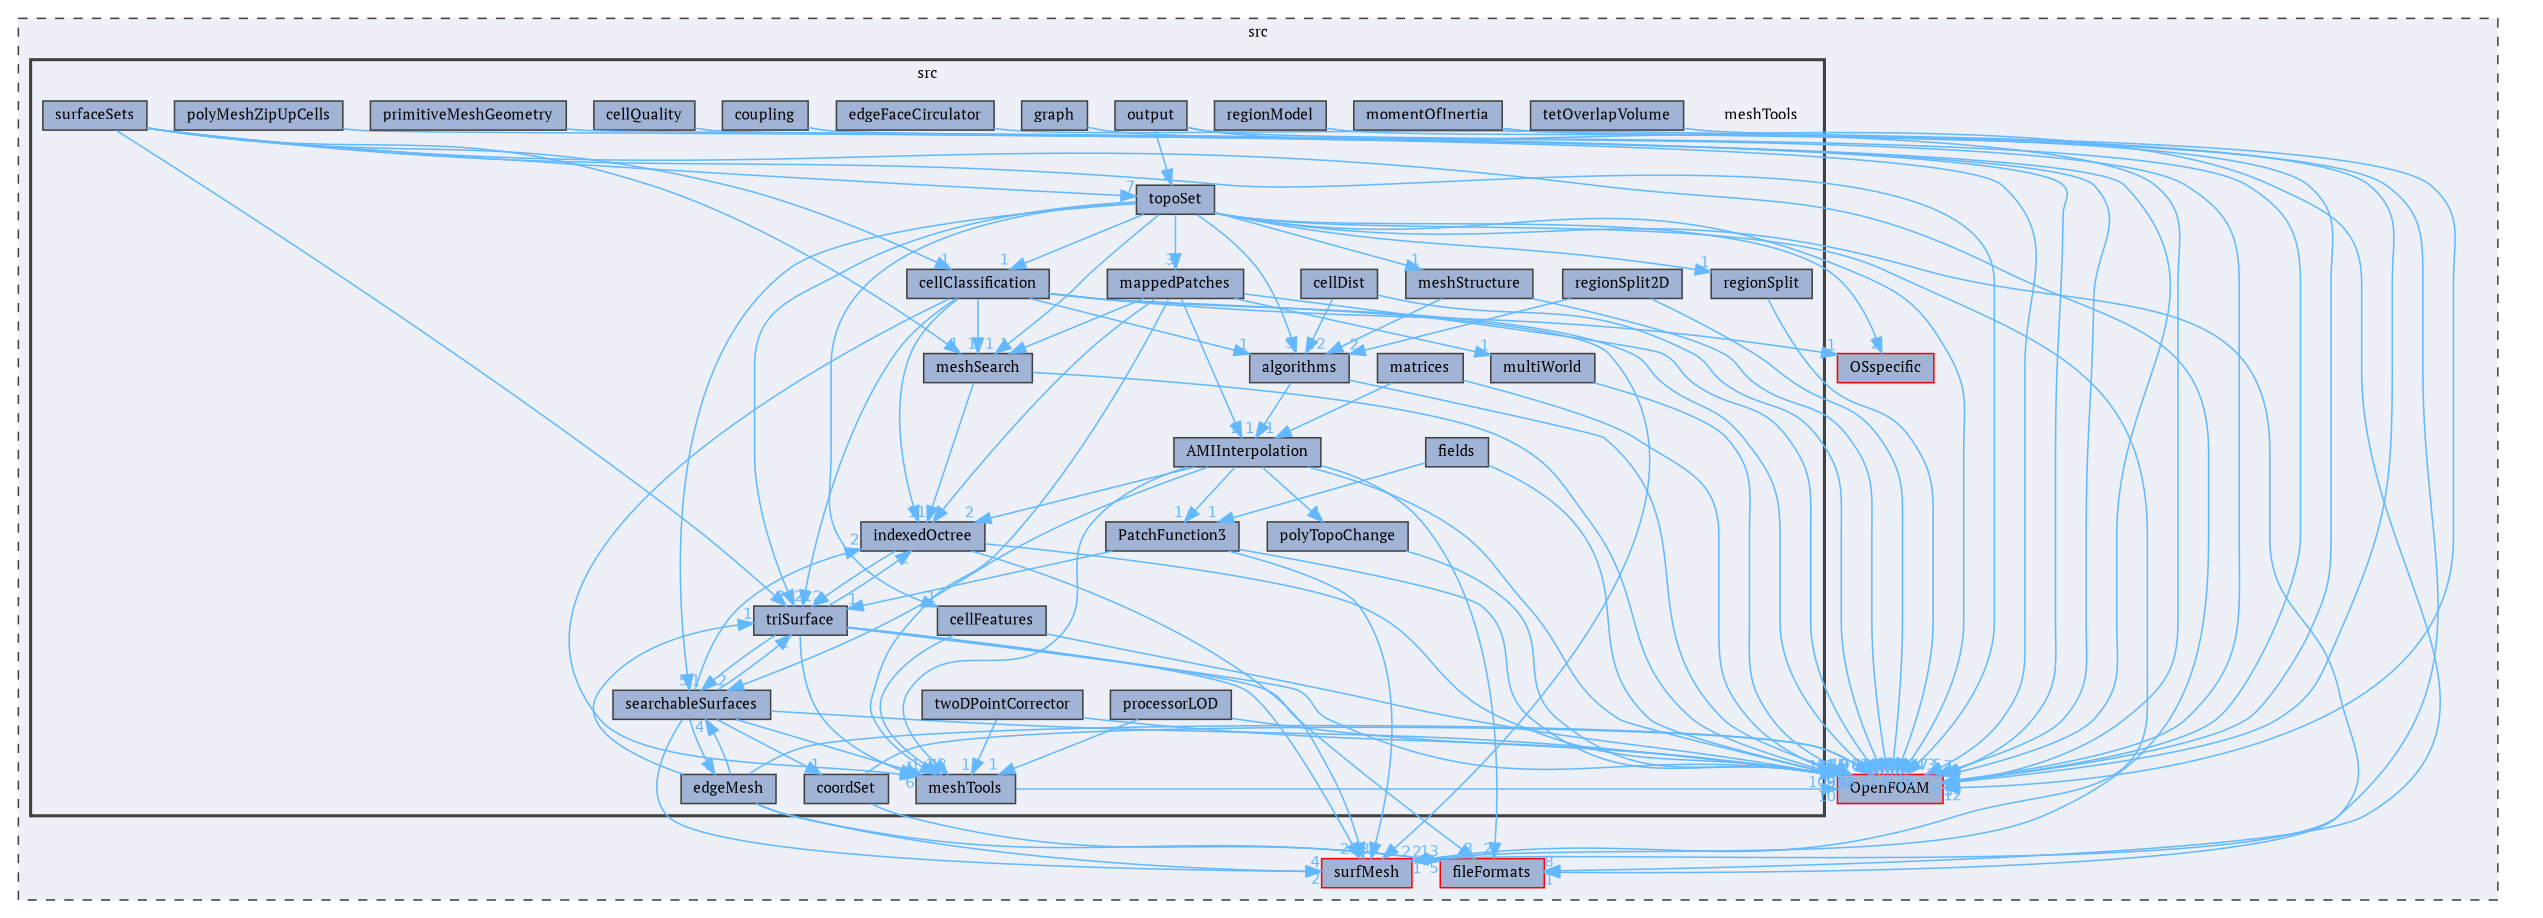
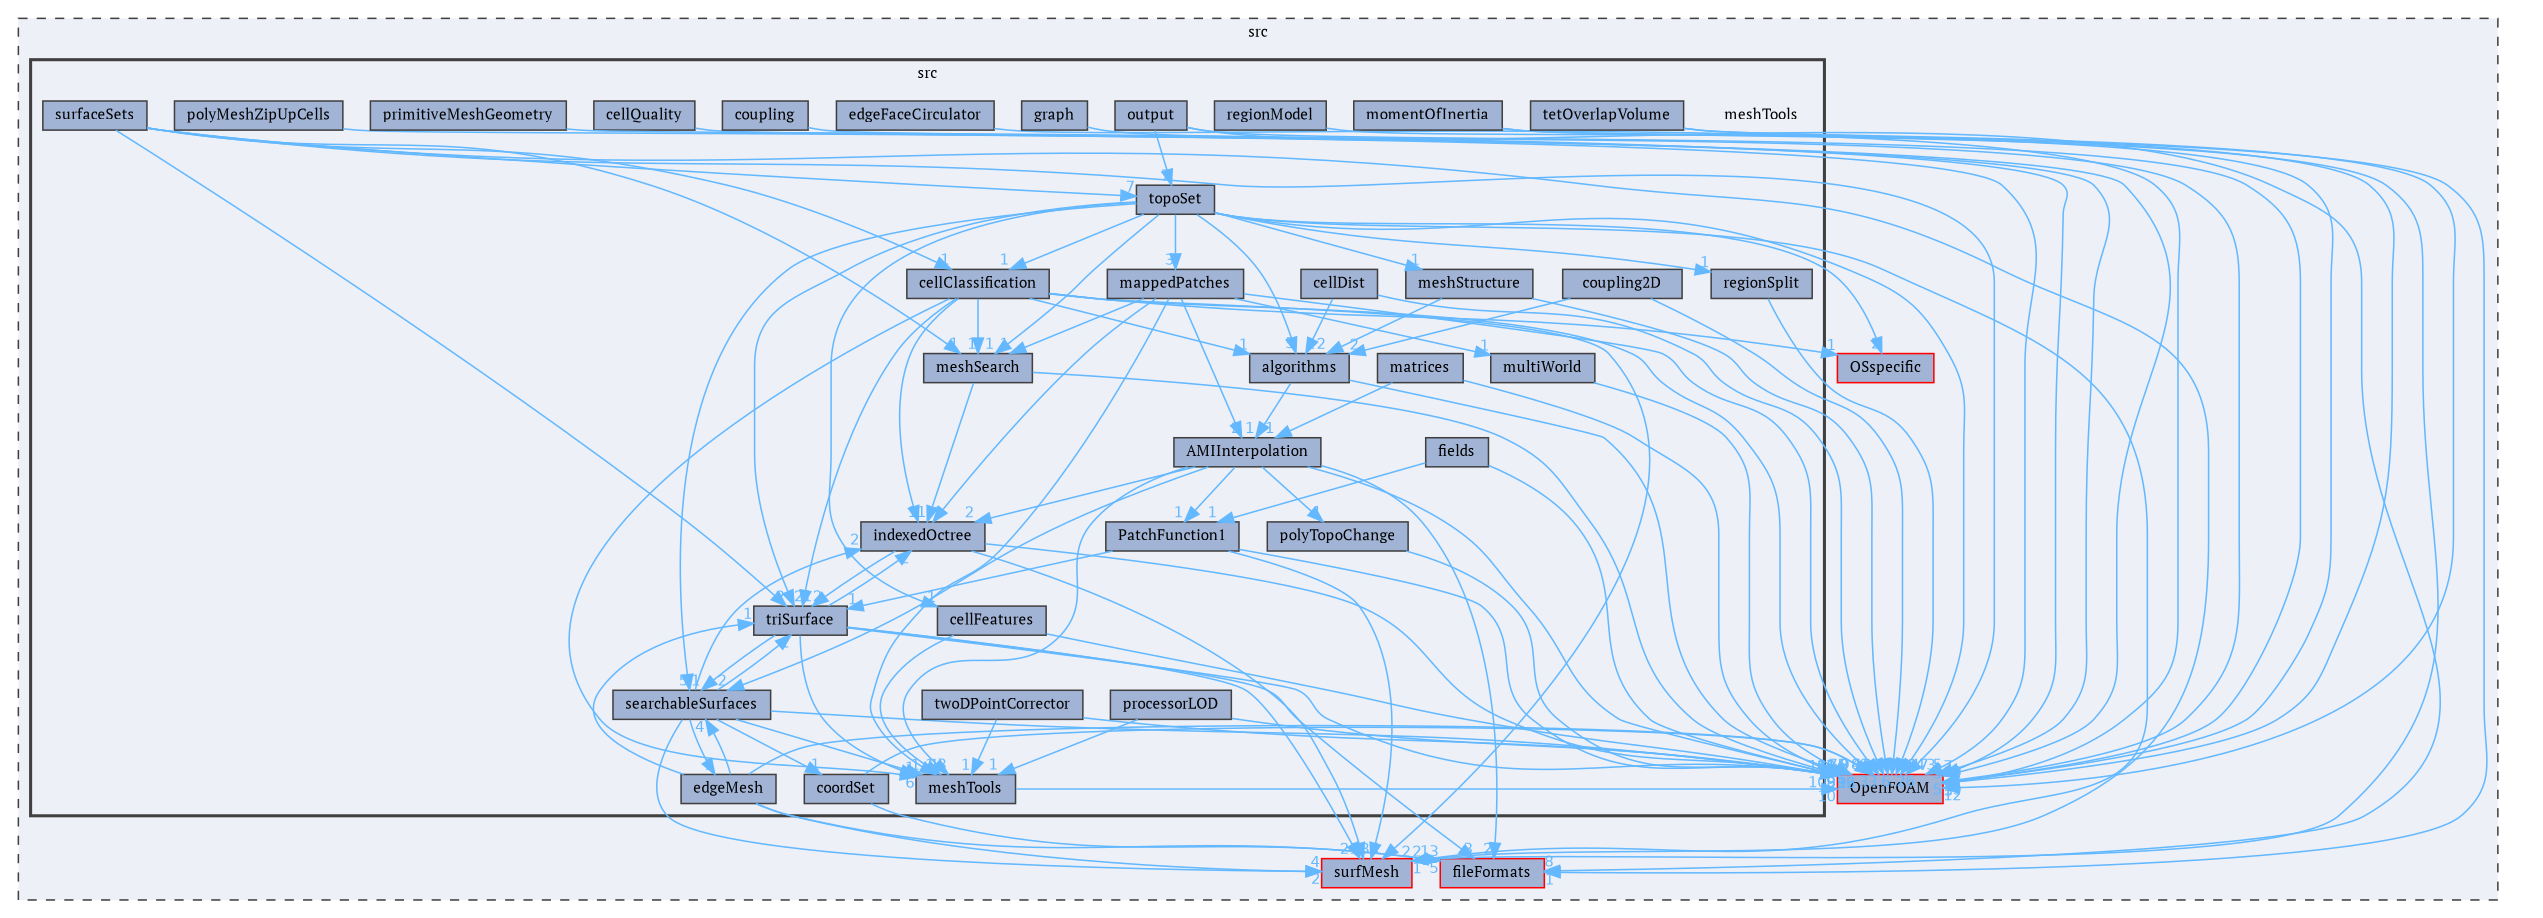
  digraph {
    compound=true
    fontname="PT Serif"
    node [fontname="PT Serif" fontsize=10 shape=box color=grey25 fillcolor="#a2b4d6" style=filled]
    edge [color=steelblue1 fontcolor=steelblue1 fontname="PT Serif" fontsize=10 headlabel=1 labeldistance=1.5 labelfontname=Helvetica labelfontsize=10]
    n1 [height=0.2 label=meshTools shape=plaintext width=0.4 color="" fillcolor="" style=""]
    n2 [height=0.2 label=algorithms width=0.4]
    n3 [height=0.2 label=AMIInterpolation width=0.4]
    n4 [height=0.2 label=cellClassification width=0.4]
    n5 [height=0.2 label=cellDist width=0.4]
    n6 [height=0.2 label=cellFeatures width=0.4]
    n7 [height=0.2 label=cellQuality width=0.4]
    n8 [height=0.2 label=coordSet width=0.4]
    n9 [height=0.2 label=coupling width=0.4]
    n10 [height=0.2 label=edgeFaceCirculator width=0.4]
    n11 [height=0.2 label=edgeMesh width=0.4]
    n12 [height=0.2 label=fields width=0.4]
    n13 [height=0.2 label="graph" width=0.4]
    n14 [height=0.2 label=indexedOctree width=0.4]
    n15 [height=0.2 label=mappedPatches width=0.4]
    n16 [height=0.2 label=matrices width=0.4]
    n17 [height=0.2 label=meshSearch width=0.4]
    n18 [height=0.2 label=meshStructure width=0.4]
    n19 [height=0.2 label=meshTools width=0.4]
    n20 [height=0.2 label=momentOfInertia width=0.4]
    n21 [height=0.2 label=multiWorld width=0.4]
    n22 [height=0.2 label=output width=0.4]
-   n23 [height=0.2 label=PatchFunction3 width=0.4]
+   n23 [height=0.2 label=PatchFunction1 width=0.4]
    n24 [height=0.2 label=polyMeshZipUpCells width=0.4]
    n25 [height=0.2 label=polyTopoChange width=0.4]
    n26 [height=0.2 label=primitiveMeshGeometry width=0.4]
    n27 [height=0.2 label=processorLOD width=0.4]
    n28 [height=0.2 label=regionModel width=0.4]
    n29 [height=0.2 label=regionSplit width=0.4]
-   n30 [height=0.2 label=regionSplit2D width=0.4]
+   n30 [height=0.2 label=coupling2D width=0.4]
    n31 [height=0.2 label=searchableSurfaces width=0.4]
    n32 [height=0.2 label=surfaceSets width=0.4]
    n33 [height=0.2 label=tetOverlapVolume width=0.4]
    n34 [height=0.2 label=topoSet width=0.4]
    n35 [height=0.2 label=triSurface width=0.4]
    n36 [height=0.2 label=twoDPointCorrector width=0.4]
    n37 [color=red height=0.2 label=surfMesh width=0.4]
    n38 [color=red height=0.2 label=OSspecific width=0.4]
    n39 [color=red height=0.2 label=fileFormats width=0.4]
    n40 [color=red height=0.2 label=OpenFOAM width=0.4]
    subgraph cluster_1 {
      bgcolor="#edf0f7"
      fontsize=10
      label=src
      pencolor=grey25
      style="filled,dashed"
      n37
      n38
      n39
      n40
      subgraph cluster_2 {
        bgcolor="#edf0f7"
        fontsize=10
        pencolor=grey25
        style="filled,bold"
        n1
        n2
        n3
        n4
        n5
        n6
        n7
        n8
        n9
        n10
        n11
        n12
        n13
        n14
        n15
        n16
        n17
        n18
        n19
        n20
        n21
        n22
        n23
        n24
        n25
        n26
        n27
        n28
        n29
        n30
        n31
        n32
        n33
        n34
        n35
        n36
      }
    }
    n2 -> n3
    n2 -> n40 [headlabel=75]
    n3 -> n14 [headlabel=2]
    n3 -> n19 [headlabel=3]
    n3 -> n23
    n3 -> n25
    n3 -> n31 [headlabel=2]
    n3 -> n39 [headlabel=2]
    n3 -> n40 [headlabel=108]
    n4 -> n2
    n4 -> n14
    n4 -> n17
    n4 -> n19
    n4 -> n35
    n4 -> n37
    n4 -> n38
    n4 -> n40 [headlabel=13]
    n5 -> n2 [headlabel=2]
    n5 -> n40 [headlabel=24]
    n6 -> n19
    n6 -> n40 [headlabel=11]
    n7 -> n40 [headlabel=3]
    n8 -> n39 [headlabel=13]
    n8 -> n40 [headlabel=64]
    n9 -> n40 [headlabel=7]
    n10 -> n40 [headlabel=3]
    n11 -> n31 [headlabel=4]
    n11 -> n35
    n11 -> n37 [headlabel=4]
    n11 -> n39 [headlabel=5]
    n11 -> n40 [headlabel=82]
    n12 -> n23
    n12 -> n40 [headlabel=9]
    n13 -> n40 [headlabel=19]
    n14 -> n35 [headlabel=2]
    n14 -> n37
    n14 -> n40 [headlabel=16]
    n15 -> n3 [headlabel=2]
    n15 -> n14
    n15 -> n17
    n15 -> n19
    n15 -> n21
    n15 -> n40 [headlabel=33]
    n16 -> n3
    n16 -> n40 [headlabel=9]
    n17 -> n14
    n17 -> n40 [headlabel=9]
    n18 -> n2 [headlabel=2]
    n18 -> n40 [headlabel=10]
    n19 -> n40 [headlabel=10]
    n20 -> n37
    n20 -> n40 [headlabel=3]
    n21 -> n40 [headlabel=4]
    n22 -> n34 [headlabel=7]
    n22 -> n39 [headlabel=8]
    n22 -> n40 [headlabel=19]
    n23 -> n35
    n23 -> n37 [headlabel=3]
    n23 -> n40 [headlabel=43]
    n24 -> n40 [headlabel=4]
    n25 -> n40 [headlabel=32]
    n26 -> n40 [headlabel=5]
    n27 -> n19
    n27 -> n40 [headlabel=9]
    n28 -> n40 [headlabel=5]
    n29 -> n40 [headlabel=26]
    n30 -> n2 [headlabel=2]
    n30 -> n40 [headlabel=6]
    n31 -> n8
    n31 -> n11
    n31 -> n14 [headlabel=2]
    n31 -> n19
    n31 -> n35
    n31 -> n37 [headlabel=2]
    n31 -> n40 [headlabel=65]
    n32 -> n4
    n32 -> n17
    n32 -> n34 [headlabel=7]
    n32 -> n35 [headlabel=2]
    n32 -> n37 [headlabel=2]
    n32 -> n40 [headlabel=6]
    n33 -> n40 [headlabel=12]
    n34 -> n2 [headlabel=5]
    n34 -> n4
    n34 -> n6
    n34 -> n15 [headlabel=3]
    n34 -> n17
    n34 -> n18
    n34 -> n29
    n34 -> n31 [headlabel=5]
    n34 -> n35 [headlabel=2]
    n34 -> n37 [headlabel=2]
    n34 -> n38 [headlabel=2]
-   n34 -> n39
+   n33 -> n39
    n34 -> n40 [headlabel=247]
    n35 -> n14 [headlabel=2]
    n35 -> n19 [headlabel=6]
    n35 -> n31
    n35 -> n37 [headlabel=21]
    n35 -> n39 [headlabel=3]
    n35 -> n40 [headlabel=121]
    n36 -> n19
    n36 -> n40 [headlabel=9]
  }
